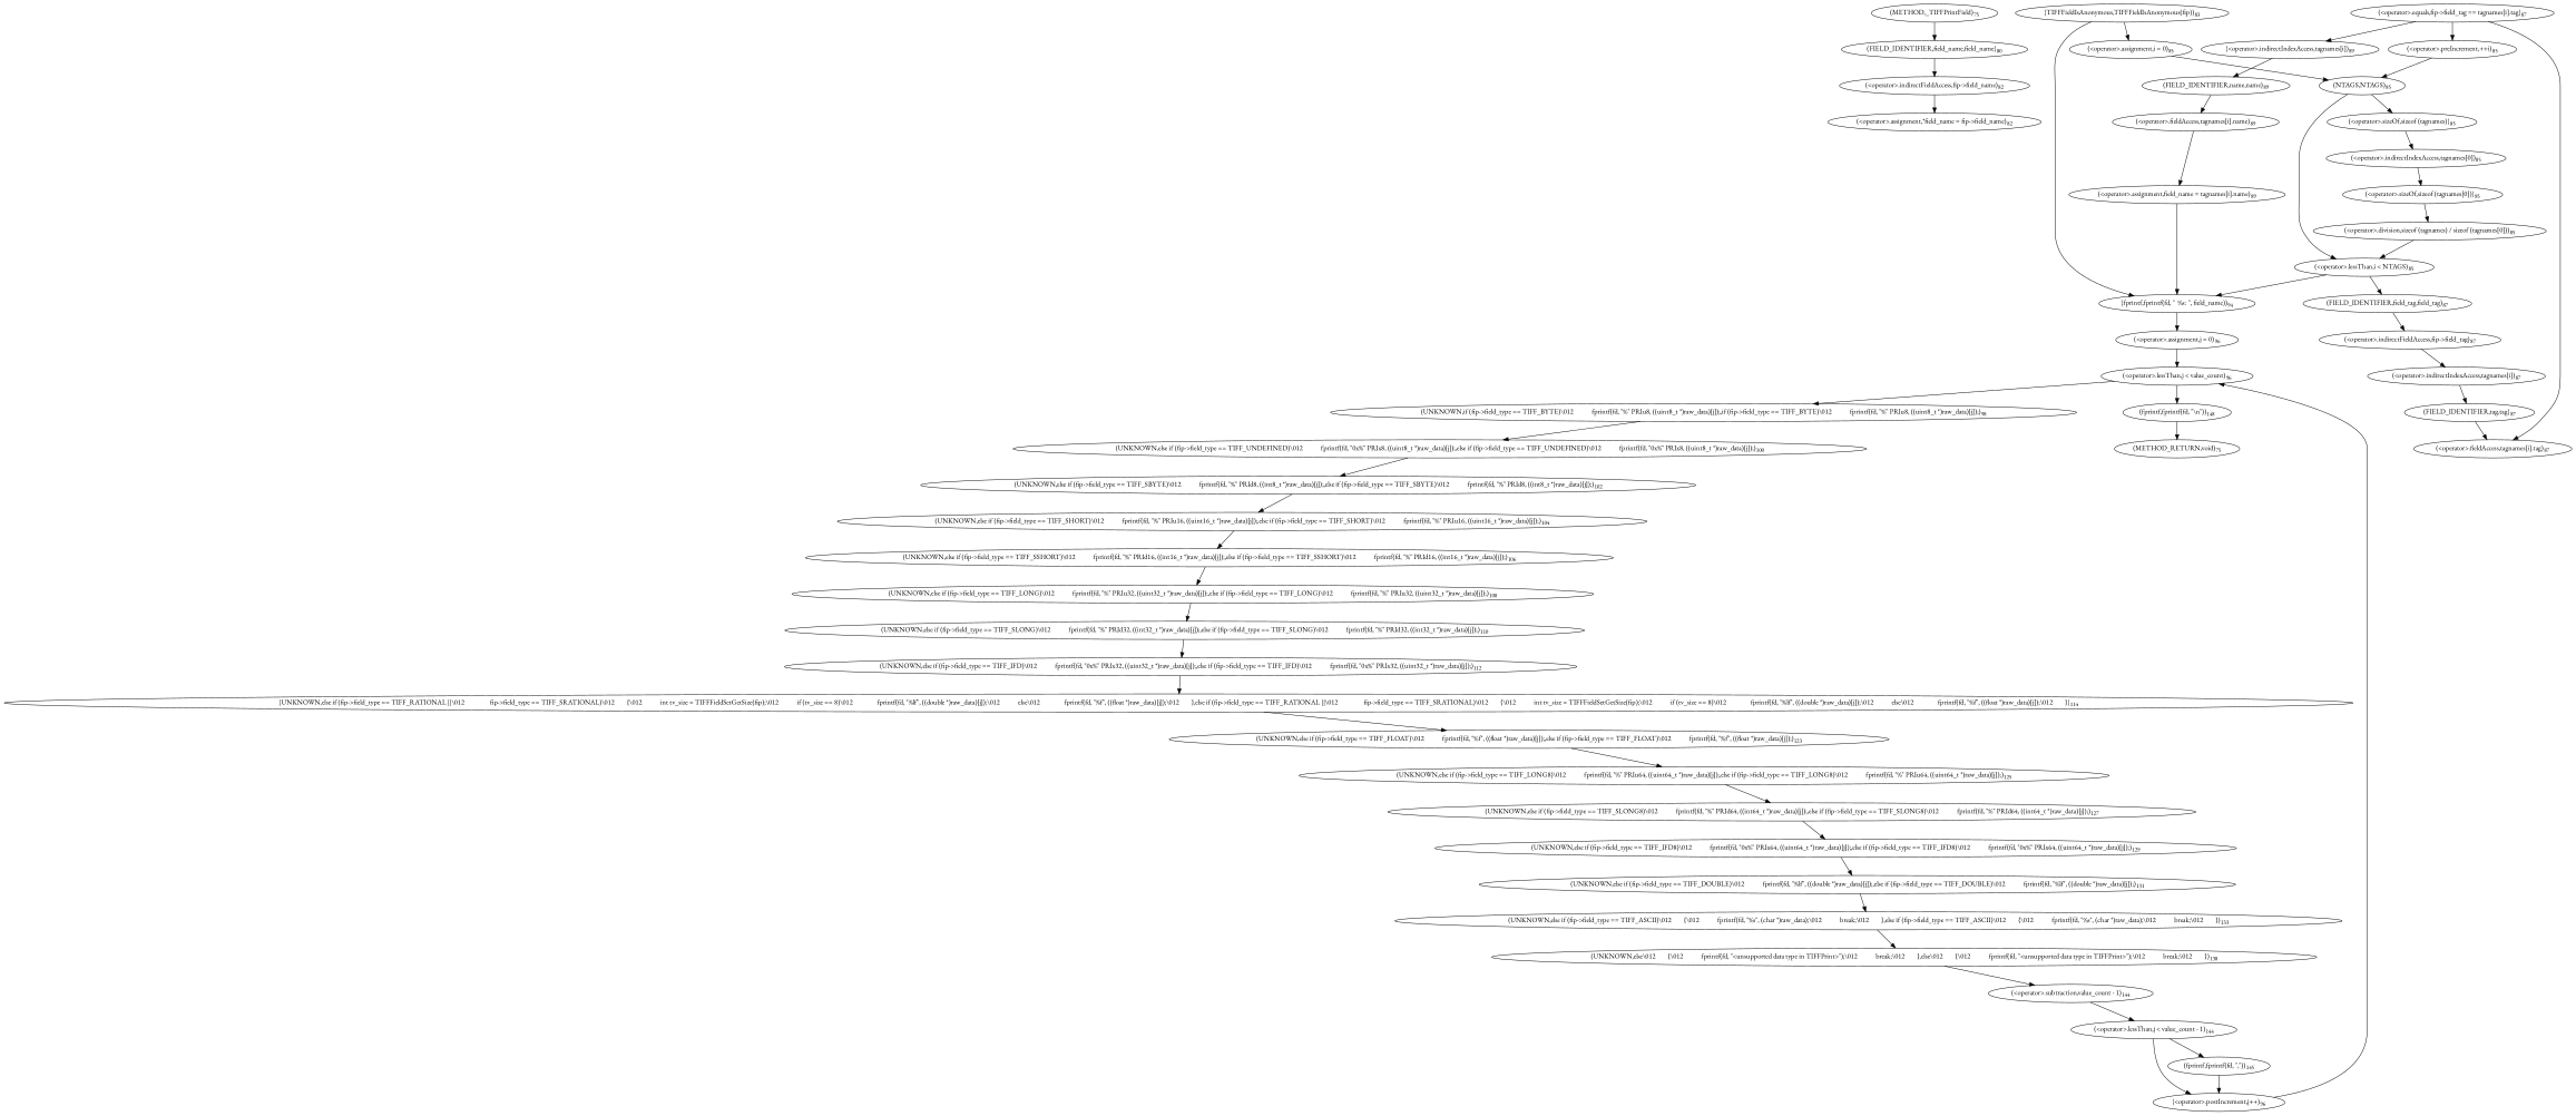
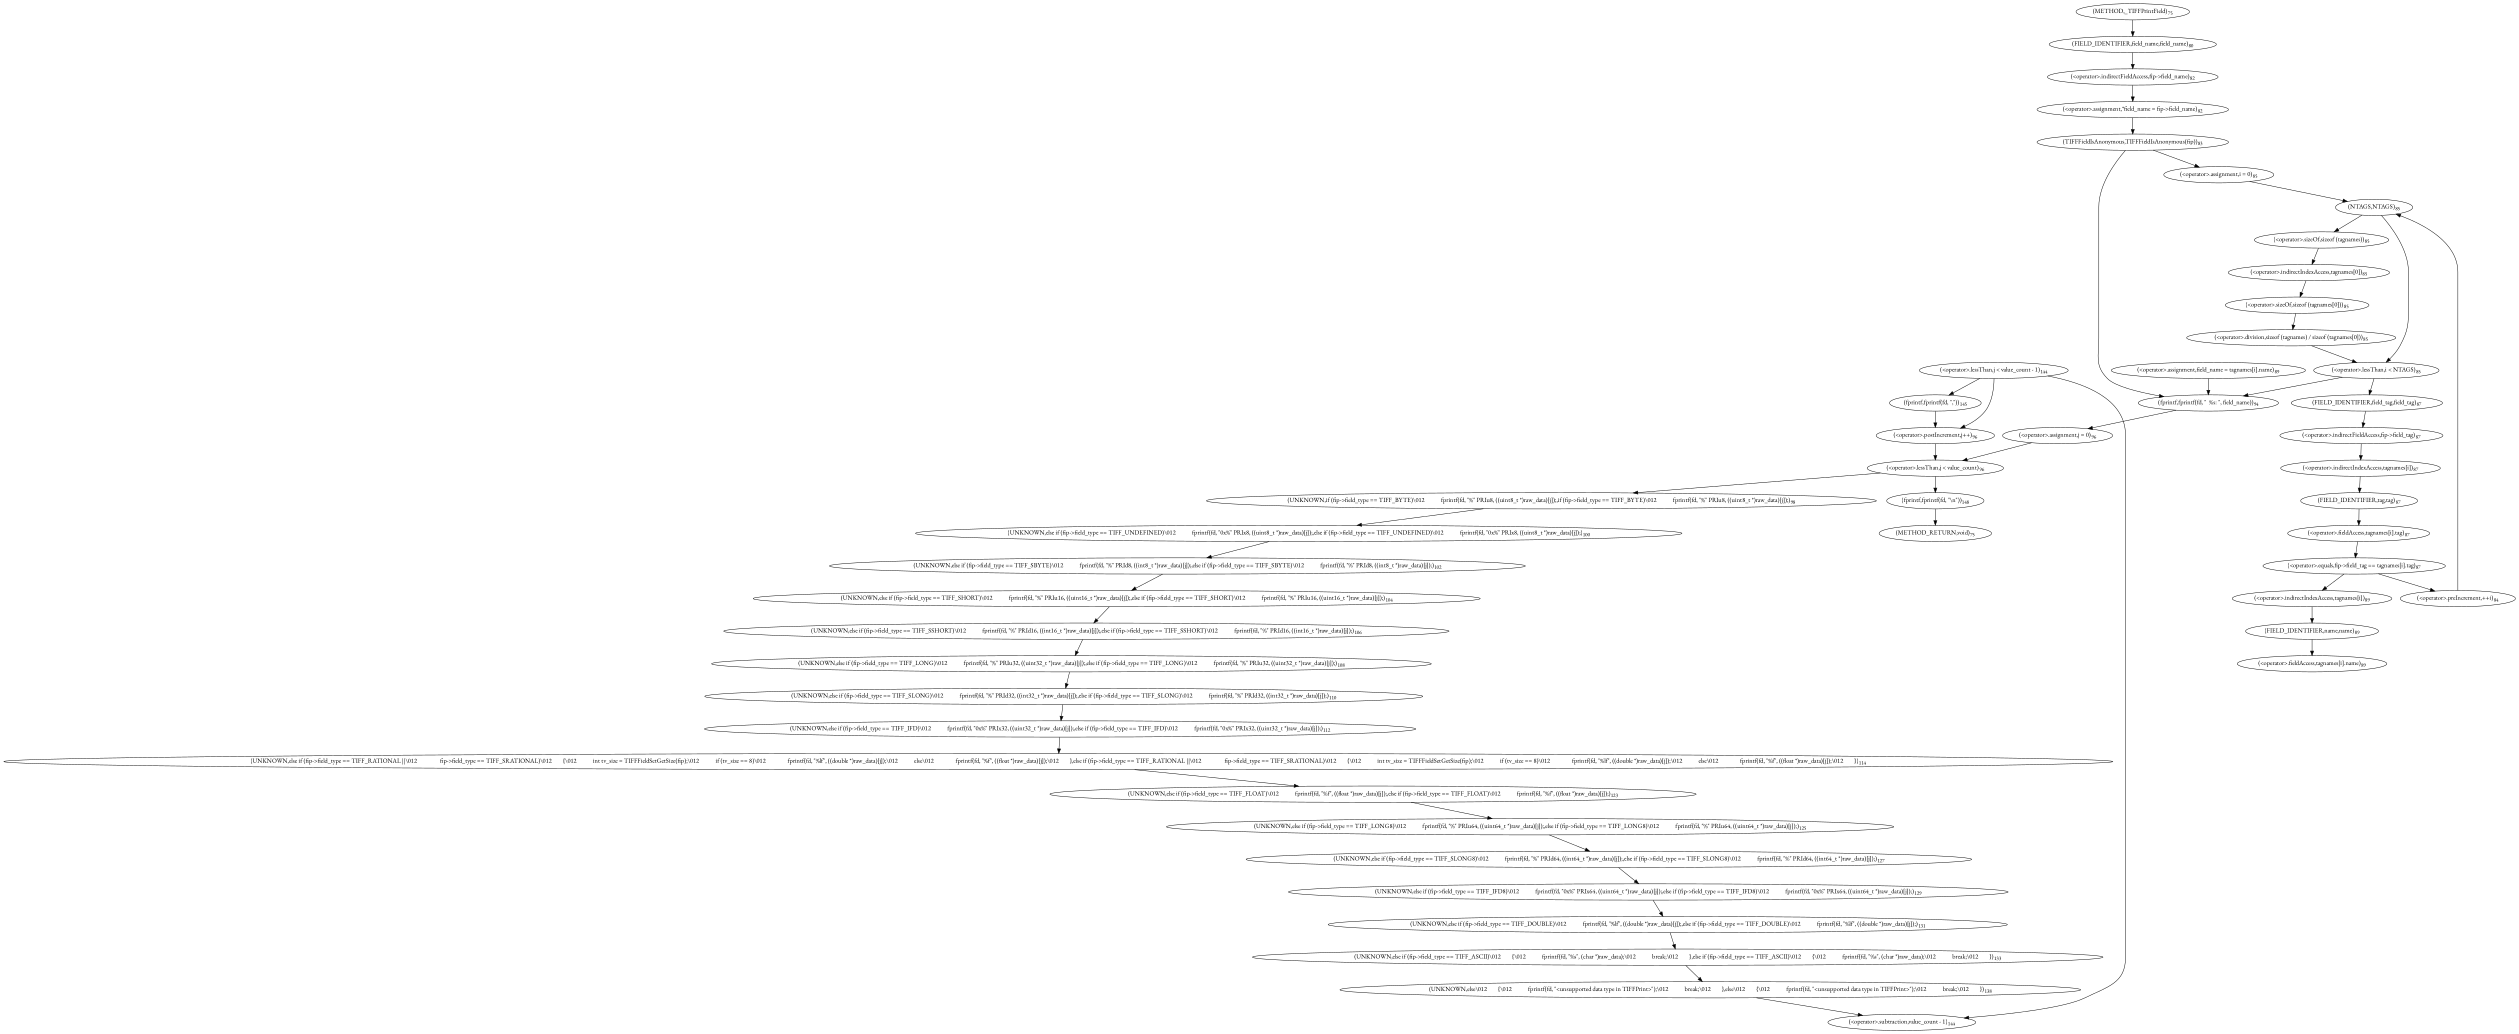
  digraph {
    fontname="EB Garamond"
    node [fontname="EB Garamond"]
    edge [fontname="EB Garamond"]
    n1 [label=<(&lt;operator&gt;.assignment,*field_name = fip-&gt;field_name)<SUB>82</SUB>>]
    n2 [label=<(TIFFFieldIsAnonymous,TIFFFieldIsAnonymous(fip))<SUB>83</SUB>>]
    n3 [label=<(fprintf,fprintf(fd, &quot;  %s: &quot;, field_name))<SUB>94</SUB>>]
    n4 [label=<(&lt;operator&gt;.assignment,i = 0)<SUB>85</SUB>>]
    n5 [label=<(&lt;operator&gt;.assignment,j = 0)<SUB>96</SUB>>]
    n6 [label=<(&lt;operator&gt;.lessThan,j &lt; value_count)<SUB>96</SUB>>]
    n7 [label=<(fprintf,fprintf(fd, &quot;\n&quot;))<SUB>148</SUB>>]
    n8 [label=<(METHOD_RETURN,void)<SUB>75</SUB>>]
    n9 [label=<(&lt;operator&gt;.indirectFieldAccess,fip-&gt;field_name)<SUB>82</SUB>>]
    n10 [label=<(NTAGS,NTAGS)<SUB>85</SUB>>]
    n11 [label=<(UNKNOWN,if (fip-&gt;field_type == TIFF_BYTE)\012            fprintf(fd, &quot;%&quot; PRIu8, ((uint8_t *)raw_data)[j]);,if (fip-&gt;field_type == TIFF_BYTE)\012            fprintf(fd, &quot;%&quot; PRIu8, ((uint8_t *)raw_data)[j]);)<SUB>98</SUB>>]
    n12 [label=<(UNKNOWN,else if (fip-&gt;field_type == TIFF_UNDEFINED)\012            fprintf(fd, &quot;0x%&quot; PRIx8, ((uint8_t *)raw_data)[j]);,else if (fip-&gt;field_type == TIFF_UNDEFINED)\012            fprintf(fd, &quot;0x%&quot; PRIx8, ((uint8_t *)raw_data)[j]);)<SUB>100</SUB>>]
    n13 [label=<(&lt;operator&gt;.postIncrement,j++)<SUB>96</SUB>>]
    n14 [label=<(FIELD_IDENTIFIER,field_name,field_name)<SUB>80</SUB>>]
    n15 [label=<(UNKNOWN,else if (fip-&gt;field_type == TIFF_SBYTE)\012            fprintf(fd, &quot;%&quot; PRId8, ((int8_t *)raw_data)[j]);,else if (fip-&gt;field_type == TIFF_SBYTE)\012            fprintf(fd, &quot;%&quot; PRId8, ((int8_t *)raw_data)[j]);)<SUB>102</SUB>>]
    n16 [label=<(UNKNOWN,else if (fip-&gt;field_type == TIFF_SHORT)\012            fprintf(fd, &quot;%&quot; PRIu16, ((uint16_t *)raw_data)[j]);,else if (fip-&gt;field_type == TIFF_SHORT)\012            fprintf(fd, &quot;%&quot; PRIu16, ((uint16_t *)raw_data)[j]);)<SUB>104</SUB>>]
    n17 [label=<(UNKNOWN,else if (fip-&gt;field_type == TIFF_SSHORT)\012            fprintf(fd, &quot;%&quot; PRId16, ((int16_t *)raw_data)[j]);,else if (fip-&gt;field_type == TIFF_SSHORT)\012            fprintf(fd, &quot;%&quot; PRId16, ((int16_t *)raw_data)[j]);)<SUB>106</SUB>>]
    n18 [label=<(UNKNOWN,else if (fip-&gt;field_type == TIFF_LONG)\012            fprintf(fd, &quot;%&quot; PRIu32, ((uint32_t *)raw_data)[j]);,else if (fip-&gt;field_type == TIFF_LONG)\012            fprintf(fd, &quot;%&quot; PRIu32, ((uint32_t *)raw_data)[j]);)<SUB>108</SUB>>]
    n19 [label=<(UNKNOWN,else if (fip-&gt;field_type == TIFF_SLONG)\012            fprintf(fd, &quot;%&quot; PRId32, ((int32_t *)raw_data)[j]);,else if (fip-&gt;field_type == TIFF_SLONG)\012            fprintf(fd, &quot;%&quot; PRId32, ((int32_t *)raw_data)[j]);)<SUB>110</SUB>>]
    n20 [label=<(UNKNOWN,else if (fip-&gt;field_type == TIFF_IFD)\012            fprintf(fd, &quot;0x%&quot; PRIx32, ((uint32_t *)raw_data)[j]);,else if (fip-&gt;field_type == TIFF_IFD)\012            fprintf(fd, &quot;0x%&quot; PRIx32, ((uint32_t *)raw_data)[j]);)<SUB>112</SUB>>]
    n21 [label=<(UNKNOWN,else if (fip-&gt;field_type == TIFF_RATIONAL ||\012                 fip-&gt;field_type == TIFF_SRATIONAL)\012        {\012            int tv_size = TIFFFieldSetGetSize(fip);\012            if (tv_size == 8)\012                fprintf(fd, &quot;%lf&quot;, ((double *)raw_data)[j]);\012            else\012                fprintf(fd, &quot;%f&quot;, ((float *)raw_data)[j]);\012        },else if (fip-&gt;field_type == TIFF_RATIONAL ||\012                 fip-&gt;field_type == TIFF_SRATIONAL)\012        {\012            int tv_size = TIFFFieldSetGetSize(fip);\012            if (tv_size == 8)\012                fprintf(fd, &quot;%lf&quot;, ((double *)raw_data)[j]);\012            else\012                fprintf(fd, &quot;%f&quot;, ((float *)raw_data)[j]);\012        })<SUB>114</SUB>>]
    n22 [label=<(UNKNOWN,else if (fip-&gt;field_type == TIFF_FLOAT)\012            fprintf(fd, &quot;%f&quot;, ((float *)raw_data)[j]);,else if (fip-&gt;field_type == TIFF_FLOAT)\012            fprintf(fd, &quot;%f&quot;, ((float *)raw_data)[j]);)<SUB>123</SUB>>]
    n23 [label=<(UNKNOWN,else if (fip-&gt;field_type == TIFF_LONG8)\012            fprintf(fd, &quot;%&quot; PRIu64, ((uint64_t *)raw_data)[j]);,else if (fip-&gt;field_type == TIFF_LONG8)\012            fprintf(fd, &quot;%&quot; PRIu64, ((uint64_t *)raw_data)[j]);)<SUB>125</SUB>>]
    n24 [label=<(UNKNOWN,else if (fip-&gt;field_type == TIFF_SLONG8)\012            fprintf(fd, &quot;%&quot; PRId64, ((int64_t *)raw_data)[j]);,else if (fip-&gt;field_type == TIFF_SLONG8)\012            fprintf(fd, &quot;%&quot; PRId64, ((int64_t *)raw_data)[j]);)<SUB>127</SUB>>]
    n25 [label=<(UNKNOWN,else if (fip-&gt;field_type == TIFF_IFD8)\012            fprintf(fd, &quot;0x%&quot; PRIx64, ((uint64_t *)raw_data)[j]);,else if (fip-&gt;field_type == TIFF_IFD8)\012            fprintf(fd, &quot;0x%&quot; PRIx64, ((uint64_t *)raw_data)[j]);)<SUB>129</SUB>>]
    n26 [label=<(UNKNOWN,else if (fip-&gt;field_type == TIFF_DOUBLE)\012            fprintf(fd, &quot;%lf&quot;, ((double *)raw_data)[j]);,else if (fip-&gt;field_type == TIFF_DOUBLE)\012            fprintf(fd, &quot;%lf&quot;, ((double *)raw_data)[j]);)<SUB>131</SUB>>]
    n27 [label=<(UNKNOWN,else if (fip-&gt;field_type == TIFF_ASCII)\012        {\012            fprintf(fd, &quot;%s&quot;, (char *)raw_data);\012            break;\012        },else if (fip-&gt;field_type == TIFF_ASCII)\012        {\012            fprintf(fd, &quot;%s&quot;, (char *)raw_data);\012            break;\012        })<SUB>133</SUB>>]
    n28 [label=<(UNKNOWN,else\012        {\012            fprintf(fd, &quot;&lt;unsupported data type in TIFFPrint&gt;&quot;);\012            break;\012        },else\012        {\012            fprintf(fd, &quot;&lt;unsupported data type in TIFFPrint&gt;&quot;);\012            break;\012        })<SUB>138</SUB>>]
    n29 [label=<(&lt;operator&gt;.subtraction,value_count - 1)<SUB>144</SUB>>]
    n30 [label=<(&lt;operator&gt;.lessThan,j &lt; value_count - 1)<SUB>144</SUB>>]
    n31 [label=<(&lt;operator&gt;.lessThan,i &lt; NTAGS)<SUB>85</SUB>>]
    n32 [label=<(FIELD_IDENTIFIER,field_tag,field_tag)<SUB>87</SUB>>]
    n33 [label=<(&lt;operator&gt;.indirectFieldAccess,fip-&gt;field_tag)<SUB>87</SUB>>]
-   n34 [label=<(&lt;operator&gt;.preIncrement,++i)<SUB>85</SUB>>]
+   n34 [label=<(&lt;operator&gt;.preIncrement,++i)<SUB>84</SUB>>]
    n35 [label=<(&lt;operator&gt;.sizeOf,sizeof (tagnames))<SUB>85</SUB>>]
    n36 [label=<(fprintf,fprintf(fd, &quot;,&quot;))<SUB>145</SUB>>]
    n37 [label=<(&lt;operator&gt;.indirectIndexAccess,tagnames[0])<SUB>85</SUB>>]
    n38 [label=<(&lt;operator&gt;.equals,fip-&gt;field_tag == tagnames[i].tag)<SUB>87</SUB>>]
    n39 [label=<(&lt;operator&gt;.indirectIndexAccess,tagnames[i])<SUB>89</SUB>>]
    n40 [label=<(FIELD_IDENTIFIER,name,name)<SUB>89</SUB>>]
    n41 [label=<(&lt;operator&gt;.division,sizeof (tagnames) / sizeof (tagnames[0]))<SUB>85</SUB>>]
    n42 [label=<(&lt;operator&gt;.indirectIndexAccess,tagnames[i])<SUB>87</SUB>>]
    n43 [label=<(FIELD_IDENTIFIER,tag,tag)<SUB>87</SUB>>]
    n44 [label=<(&lt;operator&gt;.fieldAccess,tagnames[i].tag)<SUB>87</SUB>>]
    n45 [label=<(&lt;operator&gt;.assignment,field_name = tagnames[i].name)<SUB>89</SUB>>]
    n46 [label=<(&lt;operator&gt;.sizeOf,sizeof (tagnames[0]))<SUB>85</SUB>>]
    n47 [label=<(&lt;operator&gt;.fieldAccess,tagnames[i].name)<SUB>89</SUB>>]
    n48 [label=<(METHOD,_TIFFPrintField)<SUB>75</SUB>>]
+   n1 -> n2
    n2 -> n3
    n2 -> n4
    n3 -> n5
    n4 -> n10
    n5 -> n6
    n6 -> n7
    n6 -> n11
    n7 -> n8
    n9 -> n1
    n10 -> n31
    n10 -> n35
    n11 -> n12
    n12 -> n15
    n13 -> n6
    n14 -> n9
    n15 -> n16
    n16 -> n17
    n17 -> n18
    n18 -> n19
    n19 -> n20
    n20 -> n21
    n21 -> n22
    n22 -> n23
    n23 -> n24
    n24 -> n25
    n25 -> n26
    n26 -> n27
    n27 -> n28
    n28 -> n29
-   n29 -> n30
+   n30 -> n29
    n30 -> n13
    n30 -> n36
    n31 -> n3
    n31 -> n32
    n32 -> n33
    n33 -> n42
    n34 -> n10
    n35 -> n37
    n36 -> n13
    n37 -> n46
    n38 -> n34
    n38 -> n39
    n39 -> n40
    n40 -> n47
    n41 -> n31
    n42 -> n43
    n43 -> n44
-   n38 -> n44
+   n44 -> n38
    n45 -> n3
    n46 -> n41
-   n47 -> n45
    n48 -> n14
  }
